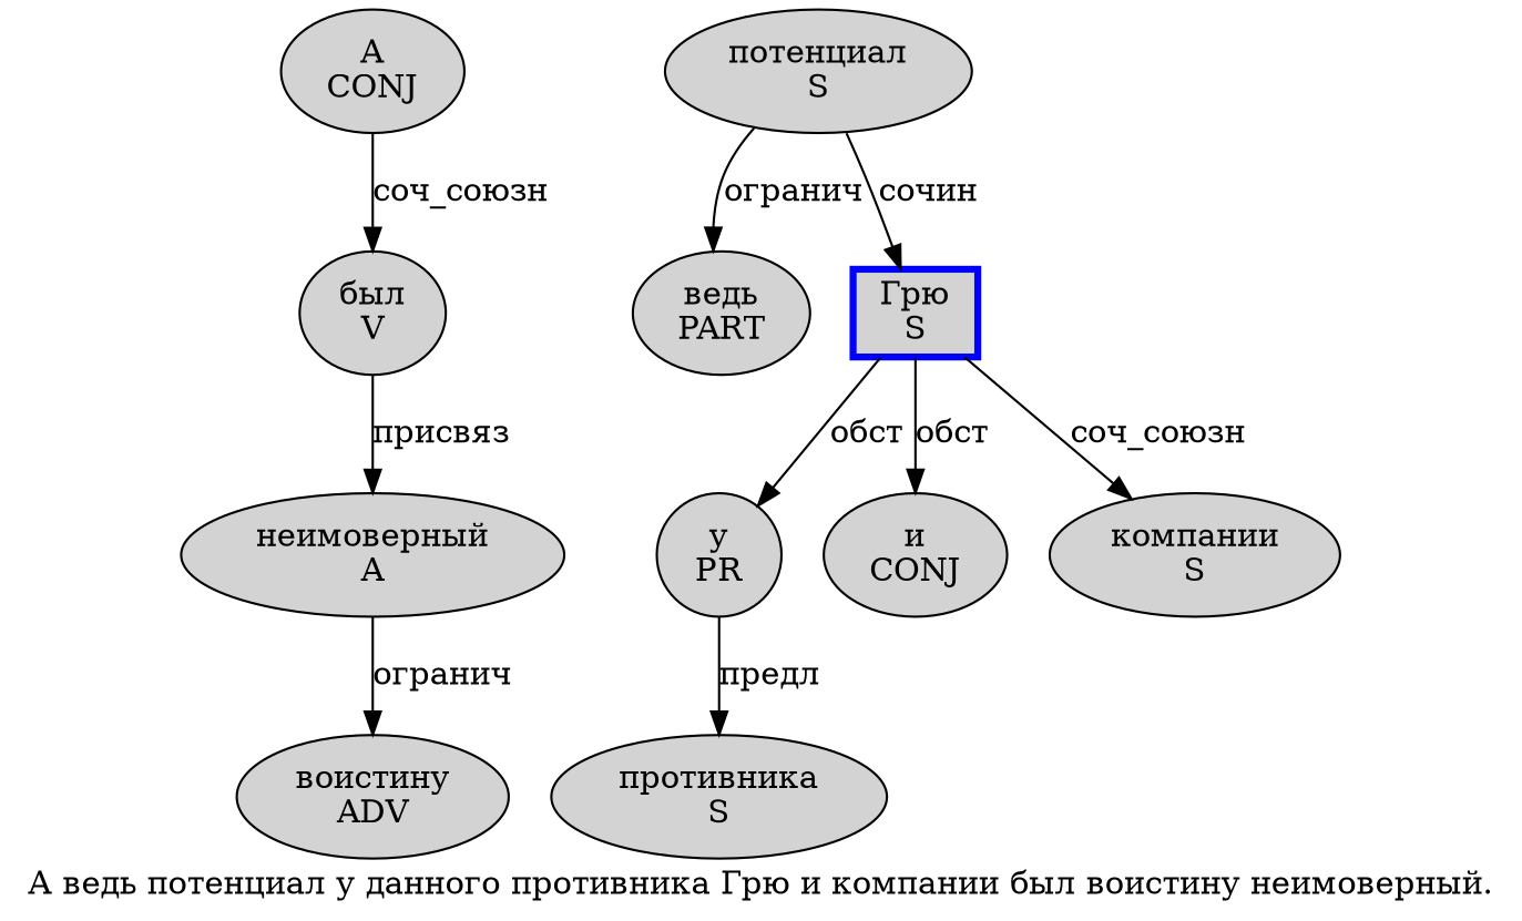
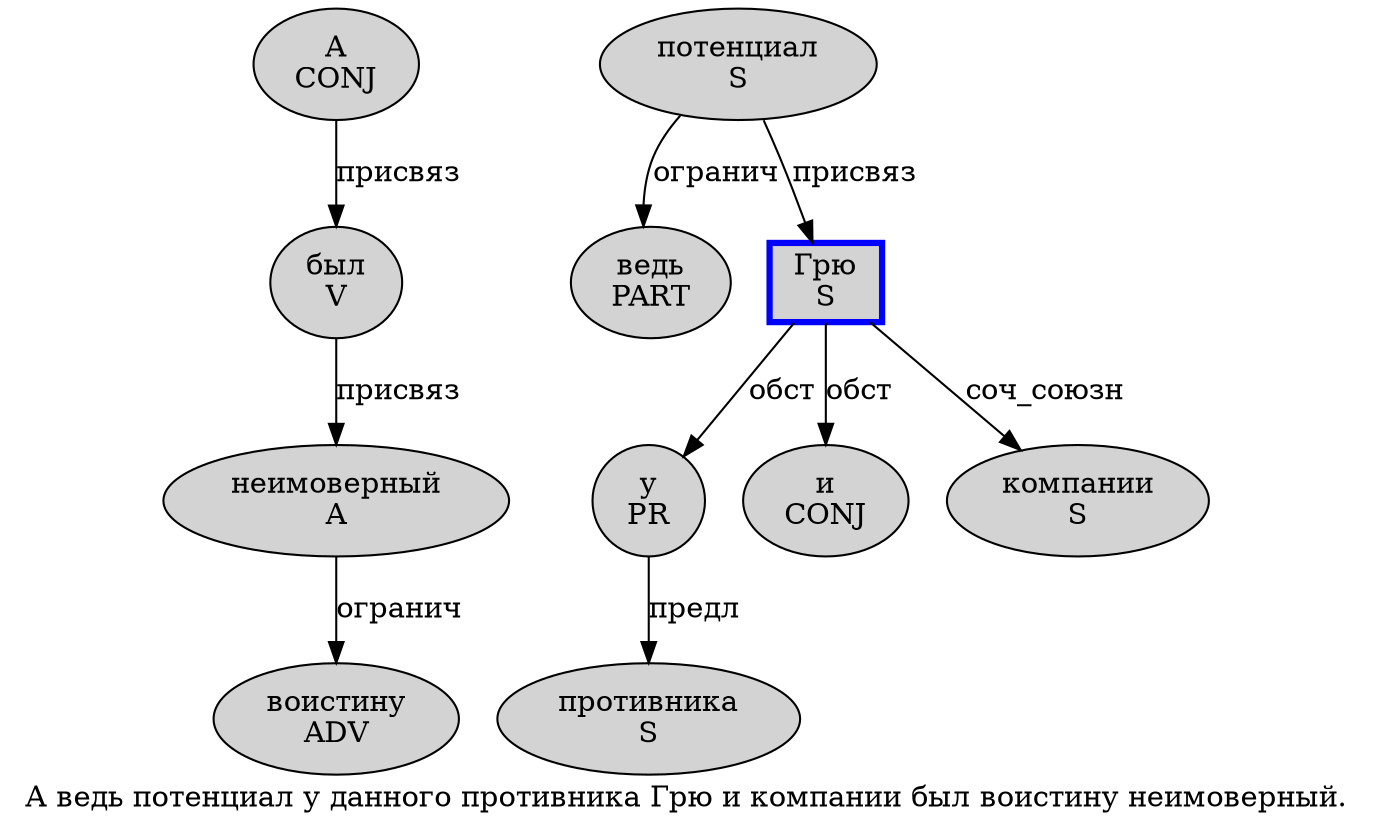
  digraph {
    label="А ведь потенциал у данного противника Грю и компании был воистину неимоверный."
    node [fillcolor=lightgray penwidth=1 shape=ellipse style=filled]
    n1 [label="А\nCONJ"]
    n2 [label="был\nV"]
    n3 [label="неимоверный\nA"]
    n4 [label="ведь\nPART"]
    n5 [label="потенциал\nS"]
    n6 [color=blue label="Грю\nS" penwidth=3 shape=box]
    n7 [label="у\nPR"]
    n8 [label="и\nCONJ"]
    n9 [label="компании\nS"]
    n10 [label="противника\nS"]
    n11 [label="воистину\nADV"]
-   n1 -> n2 [label="соч_союзн"]
+   n1 -> n2 [label="присвяз"]
    n2 -> n3 [label="присвяз"]
    n3 -> n11 [label="огранич"]
    n5 -> n4 [label="огранич"]
-   n5 -> n6 [label="сочин"]
+   n5 -> n6 [label="присвяз"]
    n6 -> n7 [label="обст"]
    n6 -> n8 [label="обст"]
    n6 -> n9 [label="соч_союзн"]
    n7 -> n10 [label="предл"]
  }
